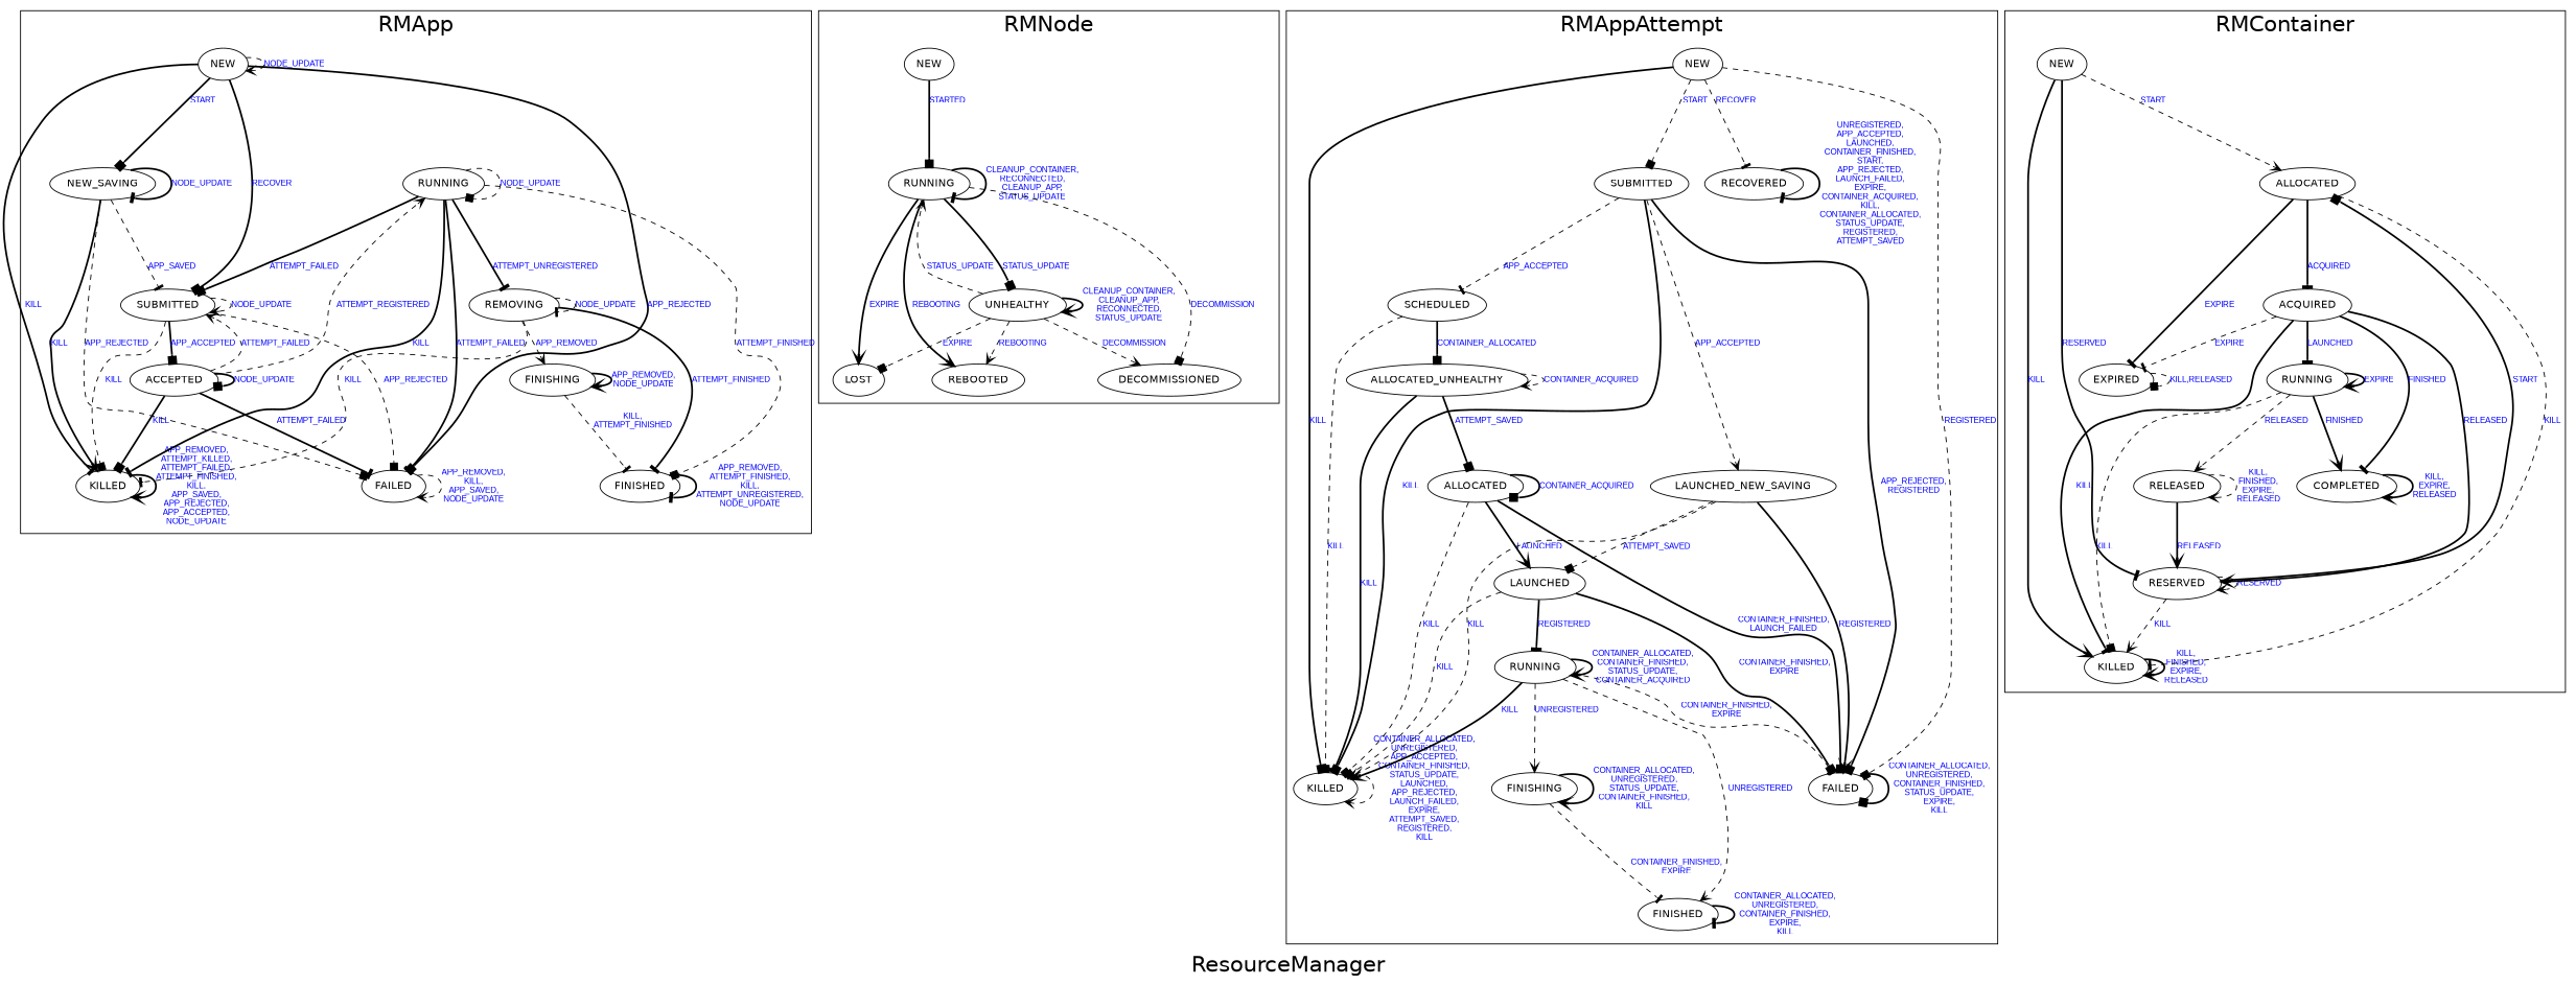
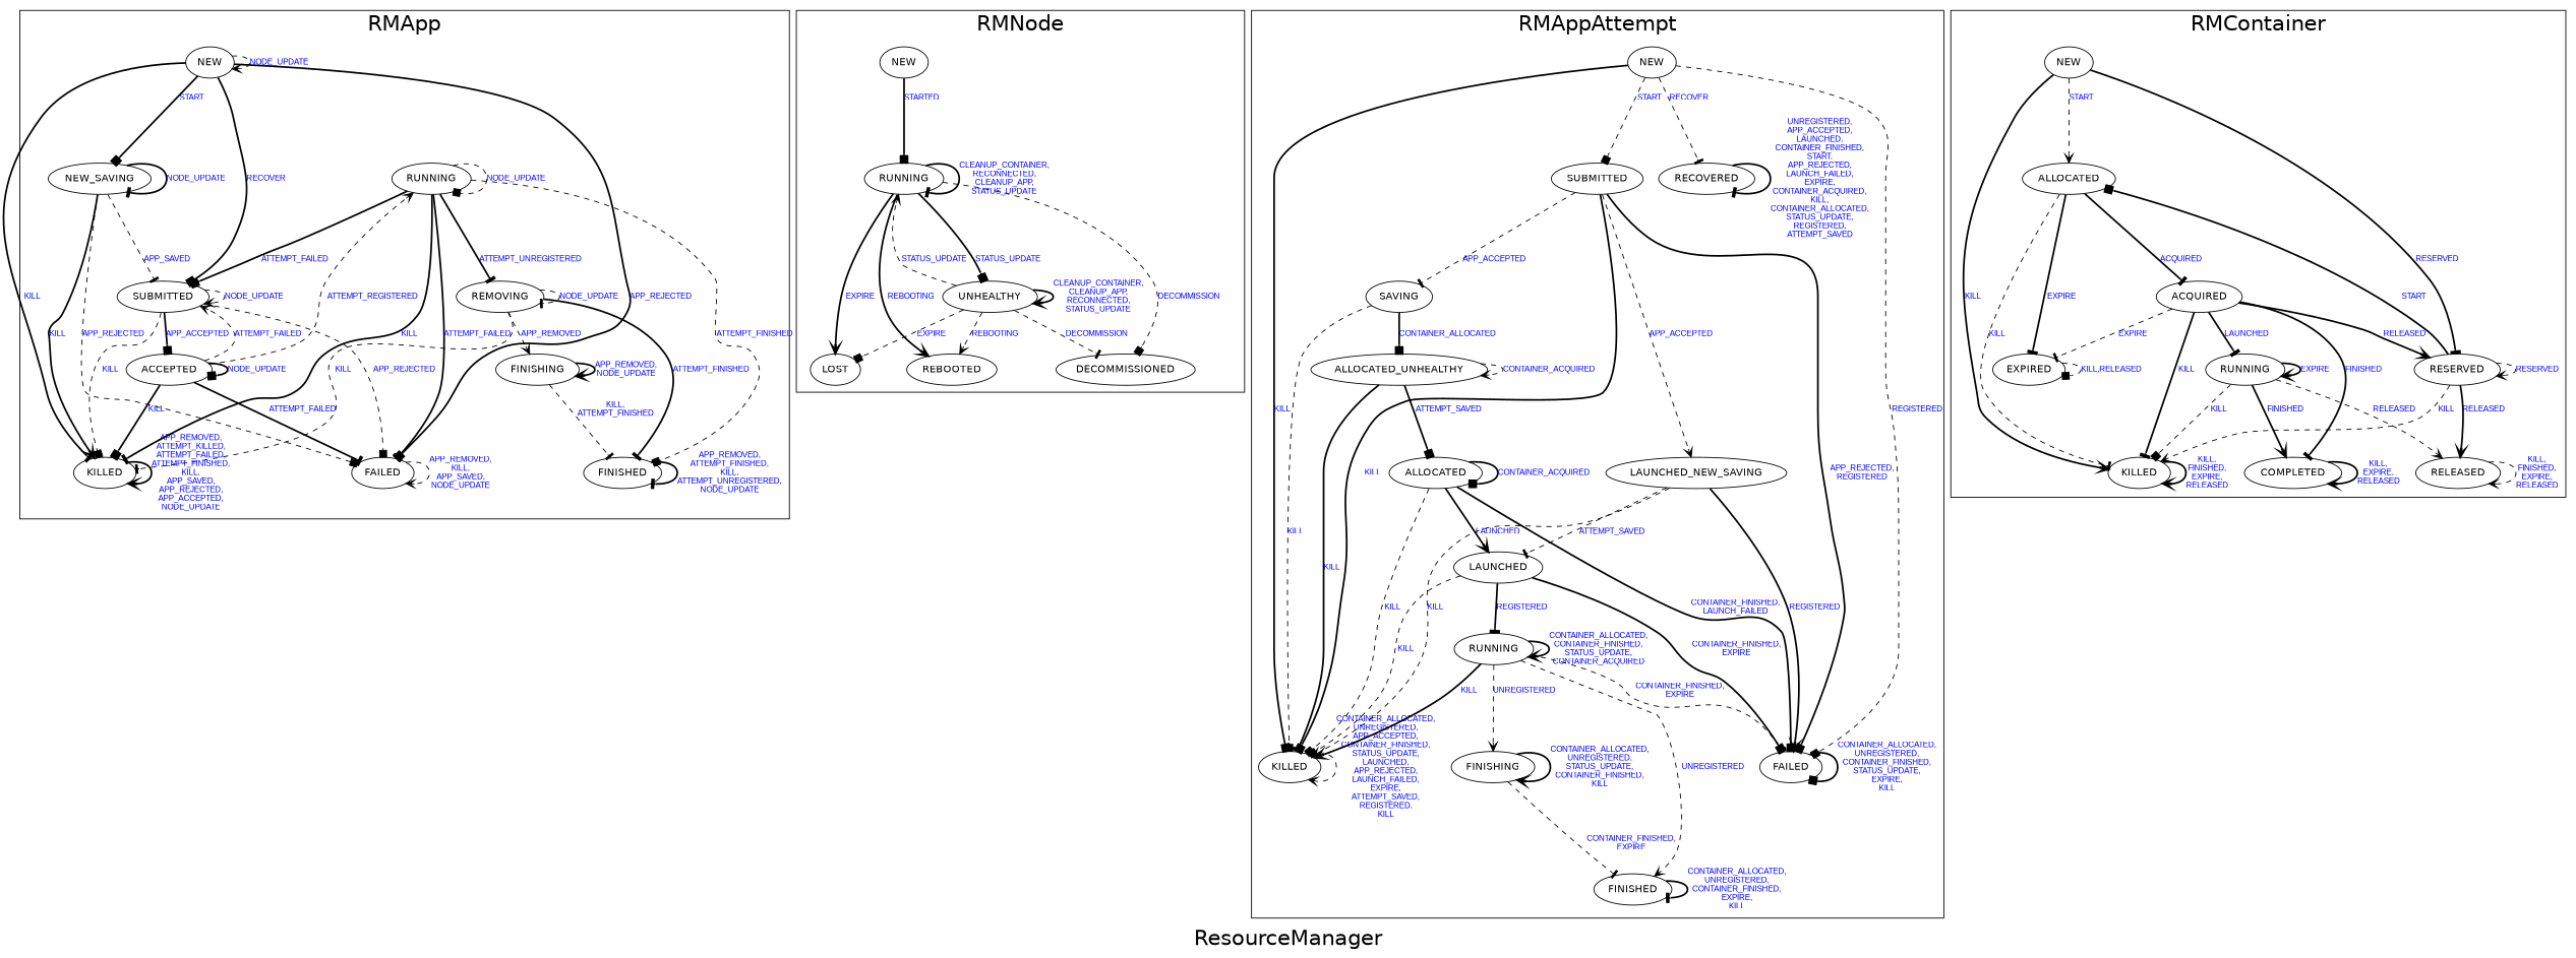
  digraph {
    fontname=Helvetica
    fontsize=24
    label=ResourceManager
    node [fontname=Helvetica fontsize=12]
    edge [arrowhead=vee fontcolor=blue fontname=Arial fontsize=9 style=bold]
    n1 [label=REMOVING]
    n2 [label=FINISHING]
    n3 [label=KILLED]
    n4 [label=FINISHED]
    n5 [label=NEW_SAVING]
    n6 [label=SUBMITTED]
    n7 [label=FAILED]
    n8 [label=ACCEPTED]
    n9 [label=RUNNING]
    n10 [label=NEW]
    n11 [label=LOST]
    n12 [label=RUNNING]
    n13 [label=REBOOTED]
    n14 [label=DECOMMISSIONED]
    n15 [label=UNHEALTHY]
    n16 [label=NEW]
    n17 [label=FINISHING]
    n18 [label=FINISHED]
-   n19 [label=SCHEDULED]
+   n19 [label=SAVING]
    n20 [label=ALLOCATED_UNHEALTHY]
    n21 [label=KILLED]
    n22 [label=ALLOCATED]
    n23 [label=NEW]
    n24 [label=SUBMITTED]
    n25 [label=RECOVERED]
    n26 [label=FAILED]
    n27 [label=LAUNCHED_NEW_SAVING]
    n28 [label=LAUNCHED]
    n29 [label=RUNNING]
    n30 [label=EXPIRED]
    n31 [label=COMPLETED]
    n32 [label=RELEASED]
    n33 [label=RUNNING]
    n34 [label=KILLED]
    n35 [label=NEW]
    n36 [label=ALLOCATED]
    n37 [label=RESERVED]
    n38 [label=ACQUIRED]
    subgraph cluster_1 {
      label=RMApp
      n1
      n2
      n3
      n4
      n5
      n6
      n7
      n8
      n9
      n10
    }
    subgraph cluster_2 {
      label=RMNode
      n11
      n12
      n13
      n14
      n15
      n16
    }
    subgraph cluster_3 {
      label=RMAppAttempt
      n17
      n18
      n19
      n20
      n21
      n22
      n23
      n24
      n25
      n26
      n27
      n28
      n29
    }
    subgraph cluster_4 {
      label=RMContainer
      n30
      n31
      n32
      n33
      n34
      n35
      n36
      n37
      n38
    }
    n1 -> n1 [arrowhead=tee label=NODE_UPDATE style=dashed]
    n1 -> n2 [label=APP_REMOVED style=dashed]
    n1 -> n3 [arrowhead=tee label=KILL style=dashed]
    n1 -> n4 [arrowhead=tee label=ATTEMPT_FINISHED]
    n2 -> n2 [label="APP_REMOVED,\nNODE_UPDATE"]
    n2 -> n4 [arrowhead=tee label="KILL,\nATTEMPT_FINISHED" style=dashed]
    n3 -> n3 [label="APP_REMOVED,\nATTEMPT_KILLED,\nATTEMPT_FAILED,\nATTEMPT_FINISHED,\nKILL,\nAPP_SAVED,\nAPP_REJECTED,\nAPP_ACCEPTED,\nNODE_UPDATE"]
    n4 -> n4 [arrowhead=tee label="APP_REMOVED,\nATTEMPT_FINISHED,\nKILL,\nATTEMPT_UNREGISTERED,\nNODE_UPDATE"]
    n5 -> n3 [label=KILL]
    n5 -> n5 [arrowhead=tee label=NODE_UPDATE]
    n5 -> n6 [arrowhead=tee label=APP_SAVED style=dashed]
    n5 -> n7 [arrowhead=box label=APP_REJECTED style=dashed]
    n6 -> n3 [arrowhead=box label=KILL style=dashed]
    n6 -> n6 [label=NODE_UPDATE style=dashed]
    n6 -> n7 [arrowhead=box label=APP_REJECTED style=dashed]
    n6 -> n8 [arrowhead=box label=APP_ACCEPTED]
    n7 -> n7 [label="APP_REMOVED,\nKILL,\nAPP_SAVED,\nNODE_UPDATE" style=dashed]
    n8 -> n3 [arrowhead=box label=KILL]
    n8 -> n6 [label=ATTEMPT_FAILED style=dashed]
    n8 -> n7 [arrowhead=tee label=ATTEMPT_FAILED]
    n8 -> n8 [arrowhead=box label=NODE_UPDATE]
    n8 -> n9 [label=ATTEMPT_REGISTERED style=dashed]
    n9 -> n1 [arrowhead=tee label=ATTEMPT_UNREGISTERED]
    n9 -> n3 [arrowhead=tee label=KILL]
    n9 -> n4 [arrowhead=box label=ATTEMPT_FINISHED style=dashed]
    n9 -> n6 [arrowhead=box label=ATTEMPT_FAILED]
    n9 -> n7 [arrowhead=tee label=ATTEMPT_FAILED]
    n9 -> n9 [arrowhead=box label=NODE_UPDATE style=dashed]
    n10 -> n3 [arrowhead=tee label=KILL]
    n10 -> n5 [arrowhead=box label=START]
    n10 -> n6 [arrowhead=box label=RECOVER]
    n10 -> n7 [arrowhead=box label=APP_REJECTED]
    n10 -> n10 [label=NODE_UPDATE style=dashed]
    n12 -> n11 [label=EXPIRE]
    n12 -> n12 [arrowhead=tee label="CLEANUP_CONTAINER,\nRECONNECTED,\nCLEANUP_APP,\nSTATUS_UPDATE"]
    n12 -> n13 [label=REBOOTING]
    n12 -> n14 [arrowhead=box label=DECOMMISSION style=dashed]
    n12 -> n15 [arrowhead=box label=STATUS_UPDATE]
    n15 -> n11 [arrowhead=box label=EXPIRE style=dashed]
    n15 -> n12 [label=STATUS_UPDATE style=dashed]
    n15 -> n13 [label=REBOOTING style=dashed]
-   n15 -> n14 [label=DECOMMISSION style=dashed]
+   n15 -> n14 [arrowhead=tee label=DECOMMISSION style=dashed]
    n15 -> n15 [label="CLEANUP_CONTAINER,\nCLEANUP_APP,\nRECONNECTED,\nSTATUS_UPDATE"]
    n16 -> n12 [arrowhead=box label=STARTED]
    n17 -> n17 [label="CONTAINER_ALLOCATED,\nUNREGISTERED,\nSTATUS_UPDATE,\nCONTAINER_FINISHED,\nKILL"]
    n17 -> n18 [arrowhead=tee label="CONTAINER_FINISHED,\nEXPIRE" style=dashed]
    n18 -> n18 [arrowhead=tee label="CONTAINER_ALLOCATED,\nUNREGISTERED,\nCONTAINER_FINISHED,\nEXPIRE,\nKILL"]
    n19 -> n20 [arrowhead=box label=CONTAINER_ALLOCATED]
    n19 -> n21 [arrowhead=box label=KILL style=dashed]
    n20 -> n20 [label=CONTAINER_ACQUIRED style=dashed]
    n20 -> n21 [arrowhead=tee label=KILL]
    n20 -> n22 [arrowhead=box label=ATTEMPT_SAVED]
    n21 -> n21 [label="CONTAINER_ALLOCATED,\nUNREGISTERED,\nAPP_ACCEPTED,\nCONTAINER_FINISHED,\nSTATUS_UPDATE,\nLAUNCHED,\nAPP_REJECTED,\nLAUNCH_FAILED,\nEXPIRE,\nATTEMPT_SAVED,\nREGISTERED,\nKILL" style=dashed]
    n22 -> n21 [arrowhead=box label=KILL style=dashed]
    n22 -> n22 [arrowhead=box label=CONTAINER_ACQUIRED]
    n22 -> n26 [arrowhead=box label="CONTAINER_FINISHED,\nLAUNCH_FAILED"]
    n22 -> n28 [label=LAUNCHED]
    n23 -> n21 [arrowhead=box label=KILL]
    n23 -> n24 [arrowhead=box label=START style=dashed]
    n23 -> n25 [arrowhead=tee label=RECOVER style=dashed]
    n23 -> n26 [arrowhead=box label=REGISTERED style=dashed]
    n24 -> n19 [arrowhead=tee label=APP_ACCEPTED style=dashed]
    n24 -> n21 [arrowhead=box label=KILL]
    n24 -> n26 [arrowhead=box label="APP_REJECTED,\nREGISTERED"]
    n24 -> n27 [label=APP_ACCEPTED style=dashed]
    n25 -> n25 [arrowhead=tee label="UNREGISTERED,\nAPP_ACCEPTED,\nLAUNCHED,\nCONTAINER_FINISHED,\nSTART,\nAPP_REJECTED,\nLAUNCH_FAILED,\nEXPIRE,\nCONTAINER_ACQUIRED,\nKILL,\nCONTAINER_ALLOCATED,\nSTATUS_UPDATE,\nREGISTERED,\nATTEMPT_SAVED"]
    n26 -> n26 [arrowhead=box label="CONTAINER_ALLOCATED,\nUNREGISTERED,\nCONTAINER_FINISHED,\nSTATUS_UPDATE,\nEXPIRE,\nKILL"]
    n27 -> n21 [label=KILL style=dashed]
    n27 -> n26 [label=REGISTERED]
-   n27 -> n28 [arrowhead=box label=ATTEMPT_SAVED style=dashed]
+   n27 -> n28 [arrowhead=tee label=ATTEMPT_SAVED style=dashed]
    n28 -> n21 [arrowhead=box label=KILL style=dashed]
    n28 -> n26 [arrowhead=box label="CONTAINER_FINISHED,\nEXPIRE"]
    n28 -> n29 [arrowhead=tee label=REGISTERED]
    n29 -> n17 [label=UNREGISTERED style=dashed]
    n29 -> n18 [label=UNREGISTERED style=dashed]
    n29 -> n21 [label=KILL]
    n29 -> n26 [arrowhead=tee label="CONTAINER_FINISHED,\nEXPIRE" style=dashed]
    n29 -> n29 [label="CONTAINER_ALLOCATED,\nCONTAINER_FINISHED,\nSTATUS_UPDATE,\nCONTAINER_ACQUIRED"]
    n30 -> n30 [arrowhead=box label="KILL,RELEASED" style=dashed]
    n31 -> n31 [label="KILL,\nEXPIRE,\nRELEASED"]
    n32 -> n32 [label="KILL,\nFINISHED,\nEXPIRE,\nRELEASED" style=dashed]
    n33 -> n31 [label=FINISHED]
    n33 -> n32 [label=RELEASED style=dashed]
    n33 -> n33 [label=EXPIRE]
    n33 -> n34 [arrowhead=box label=KILL style=dashed]
    n34 -> n34 [label="KILL,\nFINISHED,\nEXPIRE,\nRELEASED"]
    n35 -> n34 [label=KILL]
    n35 -> n36 [label=START style=dashed]
    n35 -> n37 [arrowhead=tee label=RESERVED]
    n36 -> n30 [arrowhead=tee label=EXPIRE]
    n36 -> n34 [arrowhead=tee label=KILL style=dashed]
    n36 -> n38 [arrowhead=tee label=ACQUIRED]
-   n32 -> n37 [label=RELEASED]
+   n37 -> n32 [label=RELEASED]
    n37 -> n34 [label=KILL style=dashed]
    n37 -> n36 [arrowhead=box label=START]
    n37 -> n37 [label=RESERVED style=dashed]
    n38 -> n30 [arrowhead=tee label=EXPIRE style=dashed]
    n38 -> n31 [arrowhead=tee label=FINISHED]
    n38 -> n33 [arrowhead=tee label=LAUNCHED]
    n38 -> n34 [arrowhead=tee label=KILL]
    n38 -> n37 [label=RELEASED]
  }
